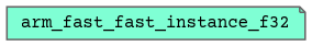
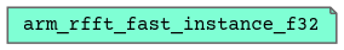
  digraph {
    rankdir=LR
    fontname="Courier Prime"
-   n1 [color=grey40 fillcolor=aquamarine fontname="Courier Prime" fontsize=10 height=0.2 label=arm_fast_fast_instance_f32 shape=note style=filled width=0.4]
+   n1 [color=grey40 fillcolor=aquamarine fontname="Courier Prime" fontsize=10 height=0.2 label=arm_rfft_fast_instance_f32 shape=note style=filled width=0.4]
  }
